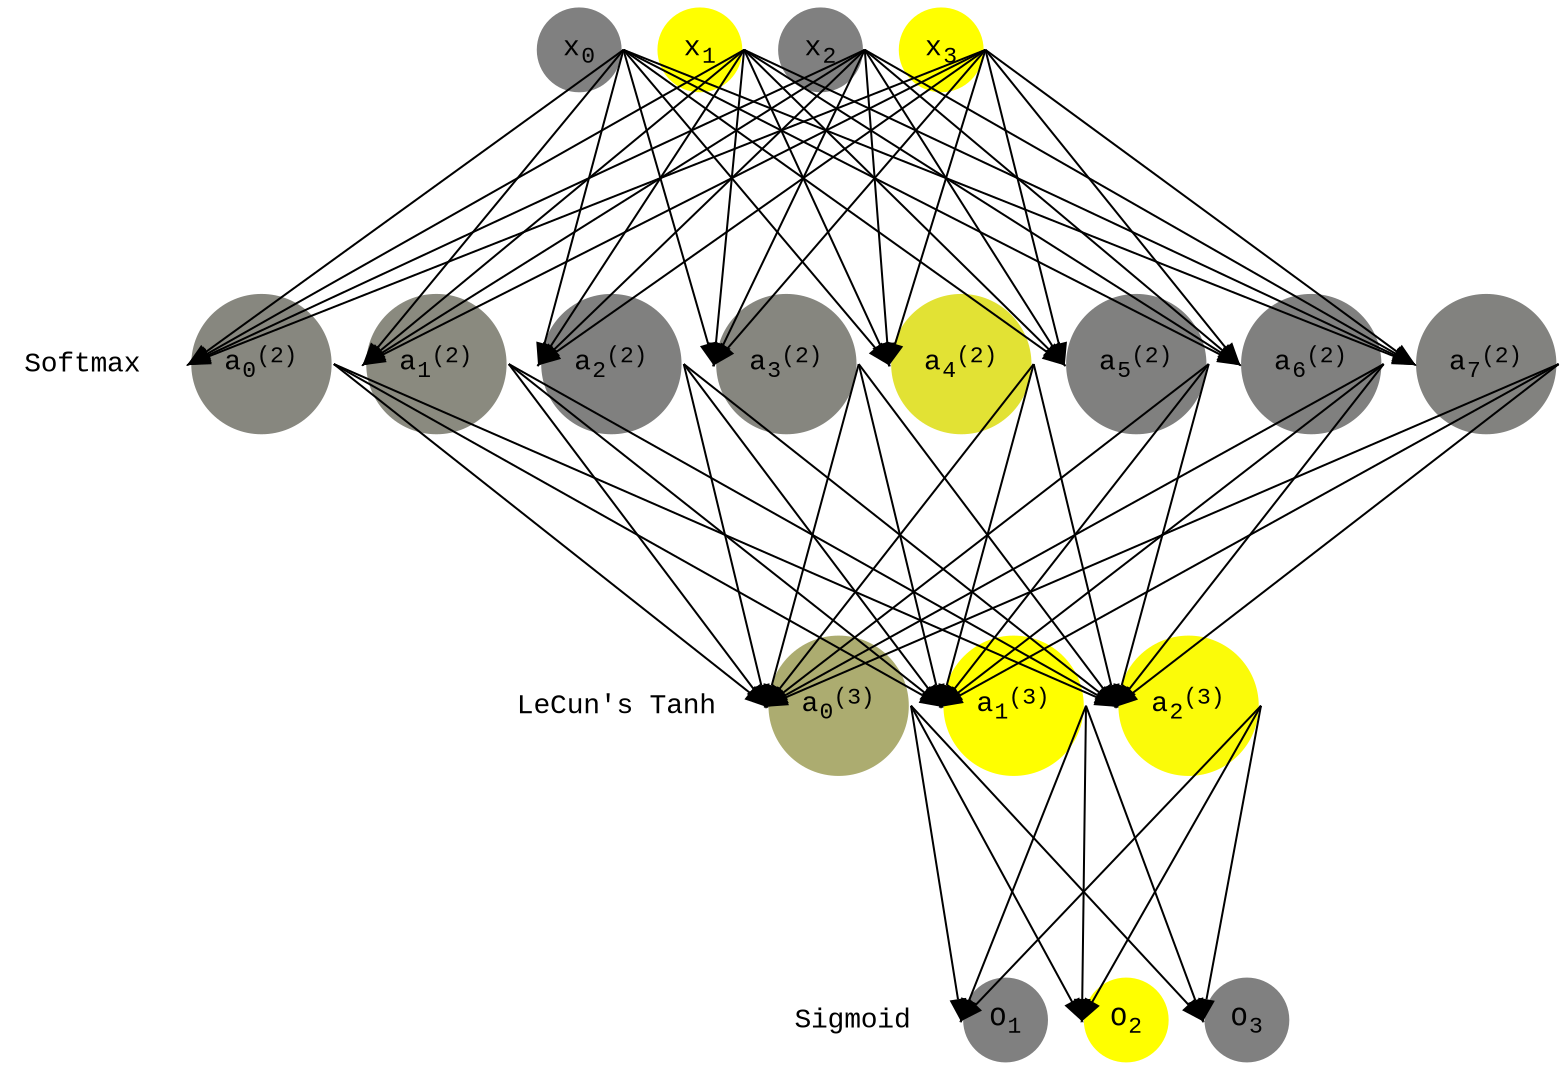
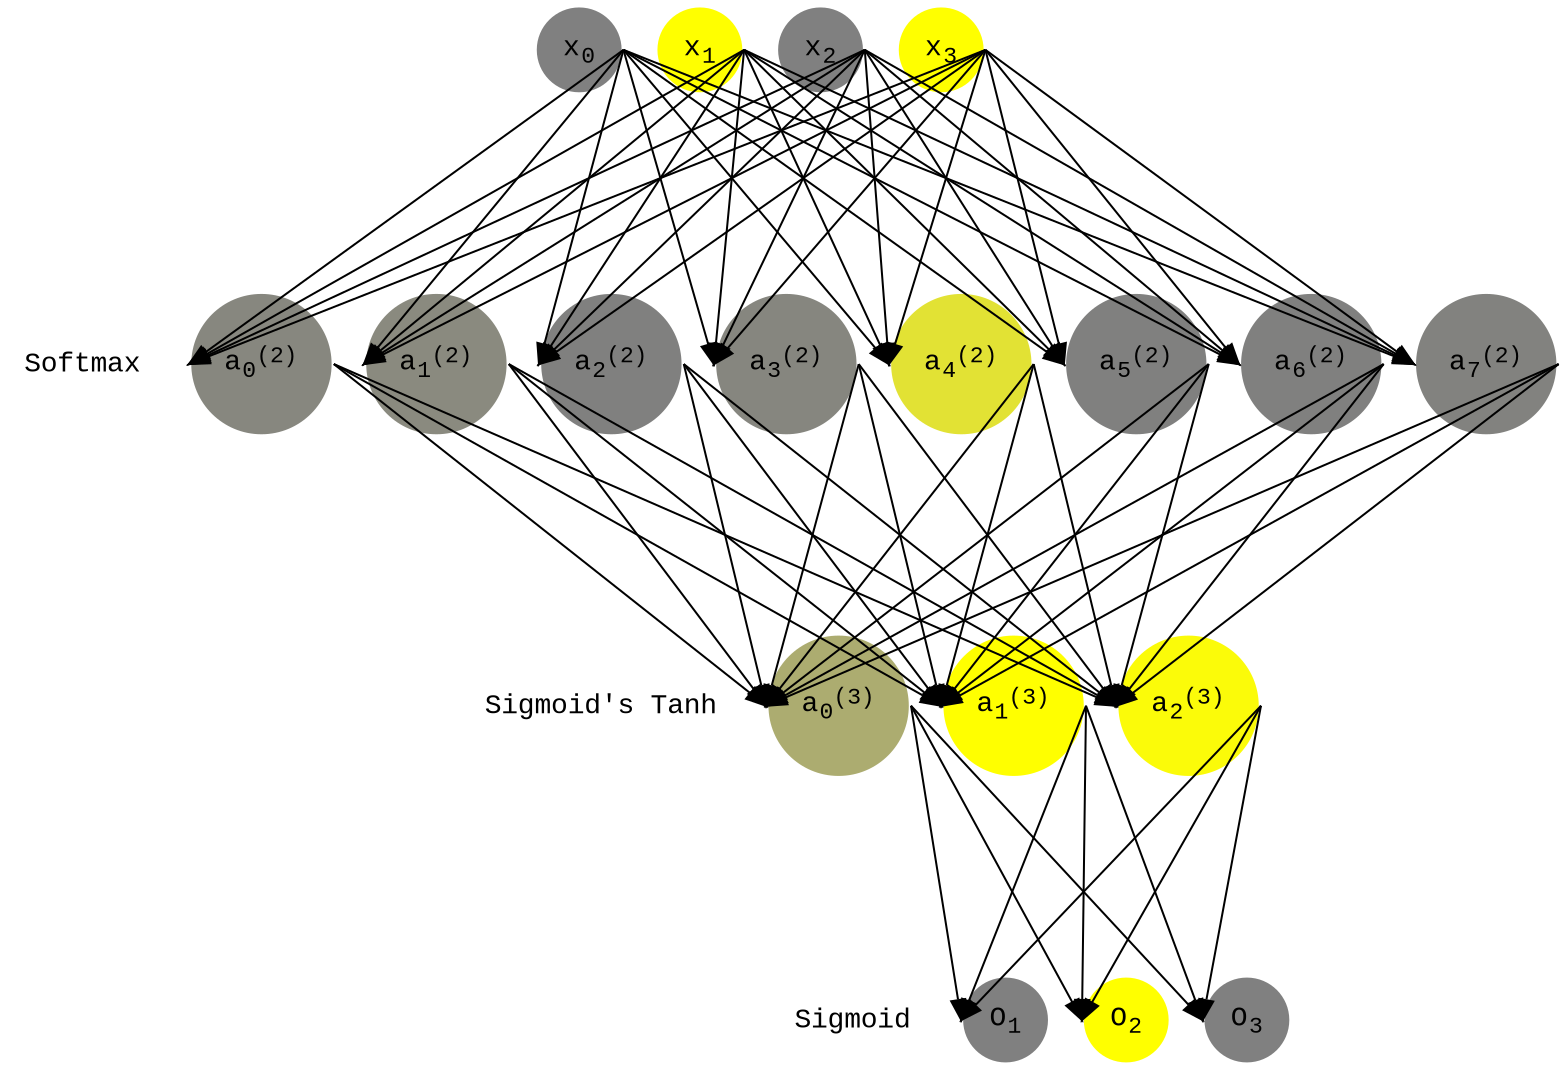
  digraph {
    rankdir=TB
    ranksep=1.4
    splines=false
    fontname="Liberation Mono"
    node [color="0.1667, 0.0, 0.5" fillcolor="0.1667, 0.0, 0.5" shape=circle style=filled fontname="Liberation Mono"]
    edge [headport=w style=solid tailport=e fontname="Liberation Mono"]
    n1 [label=<x<sub>0</sub>>]
    n2 [color="0.1667, 1.0, 1.0" fillcolor="0.1667, 1.0, 1.0" label=<x<sub>1</sub>>]
    n3 [label=<x<sub>2</sub>>]
    n4 [color="0.1667, 1.0, 1.0" fillcolor="0.1667, 1.0, 1.0" label=<x<sub>3</sub>>]
    n5 [color="0.1667, 0.060785, 0.530393" fillcolor="0.1667, 0.060785, 0.530393" label=<a<sub>0</sub><sup>(2)</sup>>]
    n6 [color="0.1667, 0.085596, 0.542798" fillcolor="0.1667, 0.085596, 0.542798" label=<a<sub>1</sub><sup>(2)</sup>>]
    n7 [color="0.1667, 0.005572, 0.502786" fillcolor="0.1667, 0.005572, 0.502786" label=<a<sub>2</sub><sup>(2)</sup>>]
    n8 [color="0.1667, 0.046927, 0.523464" fillcolor="0.1667, 0.046927, 0.523464" label=<a<sub>3</sub><sup>(2)</sup>>]
    n9 [color="0.1667, 0.769788, 0.884894" fillcolor="0.1667, 0.769788, 0.884894" label=<a<sub>4</sub><sup>(2)</sup>>]
    n10 [color="0.1667, 0.005910, 0.502955" fillcolor="0.1667, 0.005910, 0.502955" label=<a<sub>5</sub><sup>(2)</sup>>]
    n11 [color="0.1667, 0.007183, 0.503591" fillcolor="0.1667, 0.007183, 0.503591" label=<a<sub>6</sub><sup>(2)</sup>>]
    n12 [color="0.1667, 0.018238, 0.509119" fillcolor="0.1667, 0.018238, 0.509119" label=<a<sub>7</sub><sup>(2)</sup>>]
    n13 [color="0.1667, 0.349223, 0.674611" fillcolor="0.1667, 0.349223, 0.674611" label=<a<sub>0</sub><sup>(3)</sup>>]
    n14 [color="0.1667, 1.220182, 1.110091" fillcolor="0.1667, 1.220182, 1.110091" label=<a<sub>1</sub><sup>(3)</sup>>]
    n15 [color="0.1667, 0.961692, 0.980846" fillcolor="0.1667, 0.961692, 0.980846" label=<a<sub>2</sub><sup>(3)</sup>>]
    n16 [label=<O<sub>1</sub>>]
    n17 [color="0.1667, 1.0, 1.0" fillcolor="0.1667, 1.0, 1.0" label=<O<sub>2</sub>>]
    n18 [label=<O<sub>3</sub>>]
    n19 [label=Softmax shape=plaintext color="" fillcolor="" style=""]
-   n20 [label="LeCun's Tanh" shape=plaintext color="" fillcolor="" style=""]
+   n20 [label="Sigmoid's Tanh" shape=plaintext color="" fillcolor="" style=""]
    n21 [label=Sigmoid shape=plaintext color="" fillcolor="" style=""]
    subgraph sub_1 {
      n1
    }
    subgraph sub_2 {
      n2
    }
    subgraph sub_3 {
      n3
    }
    subgraph sub_4 {
      n4
    }
    subgraph sub_5 {
      n5
    }
    subgraph sub_6 {
      n6
    }
    subgraph sub_7 {
      n7
    }
    subgraph sub_8 {
      n8
    }
    subgraph sub_9 {
      n9
    }
    subgraph sub_10 {
      n10
    }
    subgraph sub_11 {
      n11
    }
    subgraph sub_12 {
      n12
    }
    subgraph sub_13 {
      n13
    }
    subgraph sub_14 {
      n14
    }
    subgraph sub_15 {
      n15
    }
    subgraph sub_16 {
      n16
    }
    subgraph sub_17 {
      n17
    }
    subgraph sub_18 {
      n18
    }
    subgraph sub_19 {
      rank=same
      n1
      n2
      n3
      n4
    }
    subgraph sub_20 {
      rank=same
      n5
      n6
      n7
      n8
      n9
      n10
      n11
      n12
    }
    subgraph sub_21 {
      rank=same
      n13
      n14
      n15
    }
    subgraph sub_22 {
      rank=same
      n16
      n17
      n18
    }
    subgraph sub_23 {
      rank=same
      n5
      n19
    }
    subgraph sub_24 {
      rank=same
      n13
      n20
    }
    subgraph sub_25 {
      rank=same
      n16
      n21
    }
    n1 -> n2 [style=invis]
    n1 -> n5
    n1 -> n6
    n1 -> n7
    n1 -> n8
    n1 -> n9
    n1 -> n10
    n1 -> n11
    n1 -> n12
    n2 -> n3 [style=invis]
    n2 -> n5
    n2 -> n6
    n2 -> n7
    n2 -> n8
    n2 -> n9
    n2 -> n10
    n2 -> n11
    n2 -> n12
    n3 -> n4 [style=invis]
    n3 -> n5
    n3 -> n6
    n3 -> n7
    n3 -> n8
    n3 -> n9
    n3 -> n10
    n3 -> n11
    n3 -> n12
    n4 -> n5
    n4 -> n6
    n4 -> n7
    n4 -> n8
    n4 -> n9
    n4 -> n10
    n4 -> n11
    n4 -> n12
    n5 -> n6 [style=invis]
    n5 -> n13
    n5 -> n14
    n5 -> n15
    n6 -> n7 [style=invis]
    n6 -> n13
    n6 -> n14
    n6 -> n15
    n7 -> n8 [style=invis]
    n7 -> n13
    n7 -> n14
    n7 -> n15
    n8 -> n9 [style=invis]
    n8 -> n13
    n8 -> n14
    n8 -> n15
    n9 -> n10 [style=invis]
    n9 -> n13
    n9 -> n14
    n9 -> n15
    n10 -> n11 [style=invis]
    n10 -> n13
    n10 -> n14
    n10 -> n15
    n11 -> n12 [style=invis]
    n11 -> n13
    n11 -> n14
    n11 -> n15
    n12 -> n13
    n12 -> n14
    n12 -> n15
    n13 -> n14 [style=invis]
    n13 -> n16
    n13 -> n17
    n13 -> n18
    n14 -> n15 [style=invis]
    n14 -> n16
    n14 -> n17
    n14 -> n18
    n15 -> n16
    n15 -> n17
    n15 -> n18
    n16 -> n17 [style=invis]
    n17 -> n18 [style=invis]
    n19 -> n5 [style=invis]
    n20 -> n13 [style=invis]
    n21 -> n16 [style=invis]
  }
